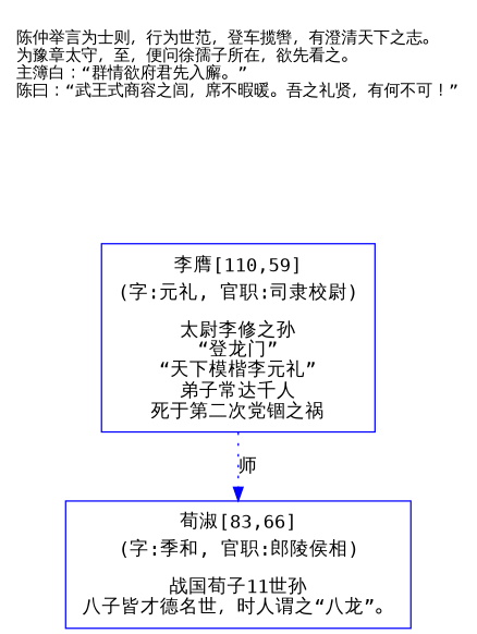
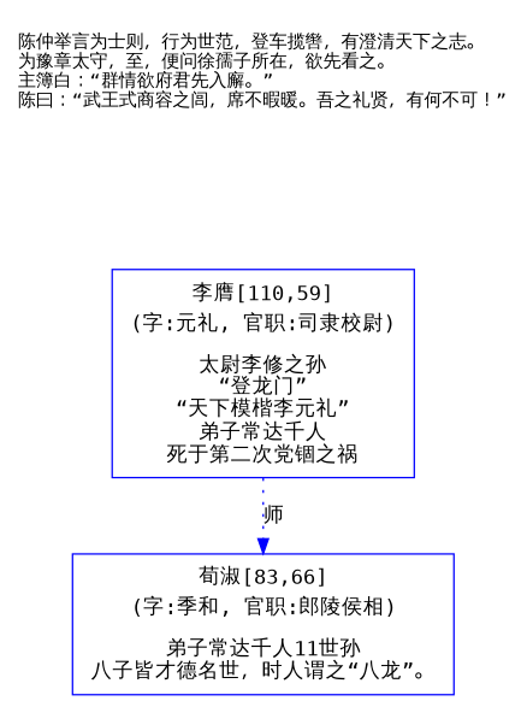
  digraph {
    color=lightgrey
    fontname="DejaVu Sans Mono"
    fontsize=12
    label="\n陈仲举言为士则，行为世范，登车揽辔，有澄清天下之志。\l为豫章太守，至，便问徐孺子所在，欲先看之。\l主簿白：“群情欲府君先入廨。”\l陈曰：“武王式商容之闾，席不暇暖。吾之礼贤，有何不可！”\n\n"
    labelloc=t
    rankdir=TB
    ranksep=0.5
    style=filled
    node [color=blue fontname="DejaVu Sans Mono" shape=box]
    n1 [label=<<table border="0" cellborder="0"><tr><td>李膺[110,59]</td></tr><tr><td>(字:元礼, 官职:司隶校尉)</td></tr><tr><td></td></tr><tr><td>太尉李修之孙<br/>“登龙门”<br/>“天下模楷李元礼”<br/>弟子常达千人<br/>死于第二次党锢之祸<br/></td></tr></table>>]
-   n2 [label=<<table border="0" cellborder="0"><tr><td>荀淑[83,66]</td></tr><tr><td>(字:季和, 官职:郎陵侯相)</td></tr><tr><td></td></tr><tr><td>战国荀子11世孙<br/>八子皆才德名世，时人谓之“八龙”。<br/></td></tr></table>>]
+   n2 [label=<<table border="0" cellborder="0"><tr><td>荀淑[83,66]</td></tr><tr><td>(字:季和, 官职:郎陵侯相)</td></tr><tr><td></td></tr><tr><td>弟子常达千人11世孙<br/>八子皆才德名世，时人谓之“八龙”。<br/></td></tr></table>>]
    n1 -> n2 [color=blue fontname="DejaVu Sans Mono" label="师" style=dotted]
  }
